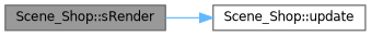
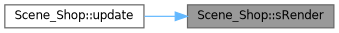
  digraph {
    rankdir=RL
    node [fontname=Helvetica fontsize=10 shape=box style=filled]
    n1 [color=gray40 fillcolor=grey60 fontcolor=black height=0.2 label="Scene_Shop::sRender" width=0.4]
    n2 [color=grey40 fillcolor=white height=0.2 label="Scene_Shop::update" width=0.4]
-   n2 -> n1 [color=steelblue1 dir=back fontname=Helvetica fontsize=10 labelfontname=Helvetica labelfontsize=10 style=solid]
+   n1 -> n2 [color=steelblue1 dir=back fontname=Helvetica fontsize=10 labelfontname=Helvetica labelfontsize=10 style=solid]
  }
